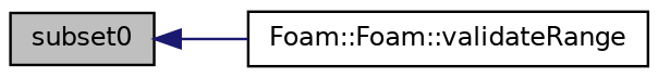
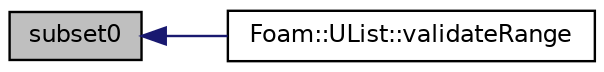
  digraph {
    rankdir=LR
    node [color=black fontname=Helvetica fontsize=10 shape=record]
    n1 [fillcolor=grey75 fontcolor=black height=0.2 label=subset0 style=filled width=0.4]
-   n2 [height=0.2 label="Foam::Foam::validateRange" width=0.4]
+   n2 [height=0.2 label="Foam::UList::validateRange" width=0.4]
    n1 -> n2 [color=midnightblue dir=back fontname=Helvetica fontsize=10 labelfontname=Helvetica labelfontsize=10 style=solid]
  }
